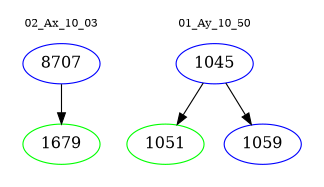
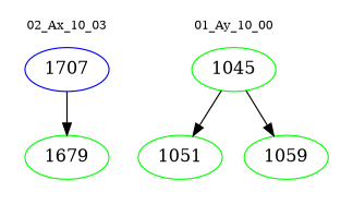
  digraph {
    node [color=blue]
    edge [color=black]
-   n1 [label=8707]
+   n1 [label=1707]
    n2 [color=green label=1679]
-   n3 [label=1045]
+   n3 [color=green label=1045]
    n4 [color=green label=1051]
-   n5 [label=1059]
+   n5 [color=green label=1059]
    subgraph cluster_1 {
      color=white
      fontsize=10
      label="02_Ax_10_03"
      n1
      n2
    }
    subgraph cluster_2 {
      color=white
      fontsize=10
-     label="01_Ay_10_50"
+     label="01_Ay_10_00"
      n3
      n4
      n5
    }
    n1 -> n2
    n3 -> n4
    n3 -> n5
  }
